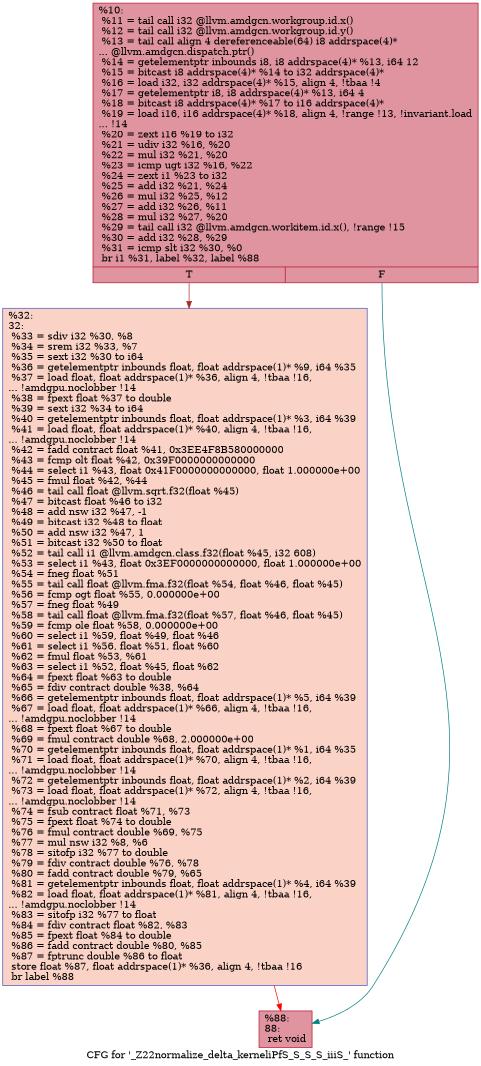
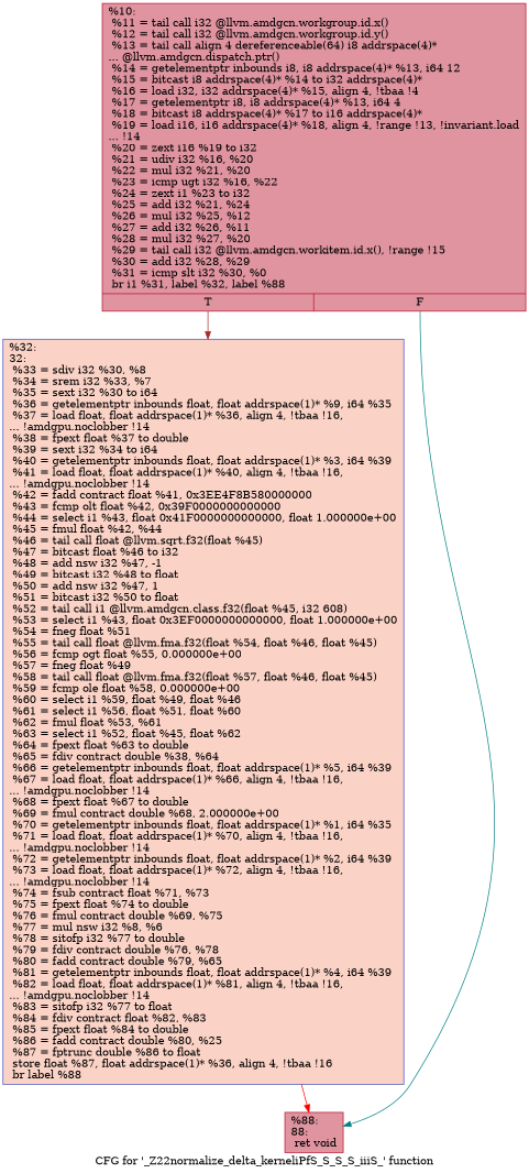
  digraph {
    label="CFG for '_Z22normalize_delta_kerneliPfS_S_S_S_iiiS_' function"
    node [color="#b70d28ff" fillcolor="#b70d2870" shape=record style=filled]
    n1 [label="{%10:\l  %11 = tail call i32 @llvm.amdgcn.workgroup.id.x()\l  %12 = tail call i32 @llvm.amdgcn.workgroup.id.y()\l  %13 = tail call align 4 dereferenceable(64) i8 addrspace(4)*\l... @llvm.amdgcn.dispatch.ptr()\l  %14 = getelementptr inbounds i8, i8 addrspace(4)* %13, i64 12\l  %15 = bitcast i8 addrspace(4)* %14 to i32 addrspace(4)*\l  %16 = load i32, i32 addrspace(4)* %15, align 4, !tbaa !4\l  %17 = getelementptr i8, i8 addrspace(4)* %13, i64 4\l  %18 = bitcast i8 addrspace(4)* %17 to i16 addrspace(4)*\l  %19 = load i16, i16 addrspace(4)* %18, align 4, !range !13, !invariant.load\l... !14\l  %20 = zext i16 %19 to i32\l  %21 = udiv i32 %16, %20\l  %22 = mul i32 %21, %20\l  %23 = icmp ugt i32 %16, %22\l  %24 = zext i1 %23 to i32\l  %25 = add i32 %21, %24\l  %26 = mul i32 %25, %12\l  %27 = add i32 %26, %11\l  %28 = mul i32 %27, %20\l  %29 = tail call i32 @llvm.amdgcn.workitem.id.x(), !range !15\l  %30 = add i32 %28, %29\l  %31 = icmp slt i32 %30, %0\l  br i1 %31, label %32, label %88\l|{<s0>T|<s1>F}}"]
-   n2 [color="#3d50c3ff" fillcolor="#f59c7d70" label="{%32:\l32:                                               \l  %33 = sdiv i32 %30, %8\l  %34 = srem i32 %33, %7\l  %35 = sext i32 %30 to i64\l  %36 = getelementptr inbounds float, float addrspace(1)* %9, i64 %35\l  %37 = load float, float addrspace(1)* %36, align 4, !tbaa !16,\l... !amdgpu.noclobber !14\l  %38 = fpext float %37 to double\l  %39 = sext i32 %34 to i64\l  %40 = getelementptr inbounds float, float addrspace(1)* %3, i64 %39\l  %41 = load float, float addrspace(1)* %40, align 4, !tbaa !16,\l... !amdgpu.noclobber !14\l  %42 = fadd contract float %41, 0x3EE4F8B580000000\l  %43 = fcmp olt float %42, 0x39F0000000000000\l  %44 = select i1 %43, float 0x41F0000000000000, float 1.000000e+00\l  %45 = fmul float %42, %44\l  %46 = tail call float @llvm.sqrt.f32(float %45)\l  %47 = bitcast float %46 to i32\l  %48 = add nsw i32 %47, -1\l  %49 = bitcast i32 %48 to float\l  %50 = add nsw i32 %47, 1\l  %51 = bitcast i32 %50 to float\l  %52 = tail call i1 @llvm.amdgcn.class.f32(float %45, i32 608)\l  %53 = select i1 %43, float 0x3EF0000000000000, float 1.000000e+00\l  %54 = fneg float %51\l  %55 = tail call float @llvm.fma.f32(float %54, float %46, float %45)\l  %56 = fcmp ogt float %55, 0.000000e+00\l  %57 = fneg float %49\l  %58 = tail call float @llvm.fma.f32(float %57, float %46, float %45)\l  %59 = fcmp ole float %58, 0.000000e+00\l  %60 = select i1 %59, float %49, float %46\l  %61 = select i1 %56, float %51, float %60\l  %62 = fmul float %53, %61\l  %63 = select i1 %52, float %45, float %62\l  %64 = fpext float %63 to double\l  %65 = fdiv contract double %38, %64\l  %66 = getelementptr inbounds float, float addrspace(1)* %5, i64 %39\l  %67 = load float, float addrspace(1)* %66, align 4, !tbaa !16,\l... !amdgpu.noclobber !14\l  %68 = fpext float %67 to double\l  %69 = fmul contract double %68, 2.000000e+00\l  %70 = getelementptr inbounds float, float addrspace(1)* %1, i64 %35\l  %71 = load float, float addrspace(1)* %70, align 4, !tbaa !16,\l... !amdgpu.noclobber !14\l  %72 = getelementptr inbounds float, float addrspace(1)* %2, i64 %39\l  %73 = load float, float addrspace(1)* %72, align 4, !tbaa !16,\l... !amdgpu.noclobber !14\l  %74 = fsub contract float %71, %73\l  %75 = fpext float %74 to double\l  %76 = fmul contract double %69, %75\l  %77 = mul nsw i32 %8, %6\l  %78 = sitofp i32 %77 to double\l  %79 = fdiv contract double %76, %78\l  %80 = fadd contract double %79, %65\l  %81 = getelementptr inbounds float, float addrspace(1)* %4, i64 %39\l  %82 = load float, float addrspace(1)* %81, align 4, !tbaa !16,\l... !amdgpu.noclobber !14\l  %83 = sitofp i32 %77 to float\l  %84 = fdiv contract float %82, %83\l  %85 = fpext float %84 to double\l  %86 = fadd contract double %80, %85\l  %87 = fptrunc double %86 to float\l  store float %87, float addrspace(1)* %36, align 4, !tbaa !16\l  br label %88\l}"]
+   n2 [color="#3d50c3ff" fillcolor="#f59c7d70" label="{%32:\l32:                                               \l  %33 = sdiv i32 %30, %8\l  %34 = srem i32 %33, %7\l  %35 = sext i32 %30 to i64\l  %36 = getelementptr inbounds float, float addrspace(1)* %9, i64 %35\l  %37 = load float, float addrspace(1)* %36, align 4, !tbaa !16,\l... !amdgpu.noclobber !14\l  %38 = fpext float %37 to double\l  %39 = sext i32 %34 to i64\l  %40 = getelementptr inbounds float, float addrspace(1)* %3, i64 %39\l  %41 = load float, float addrspace(1)* %40, align 4, !tbaa !16,\l... !amdgpu.noclobber !14\l  %42 = fadd contract float %41, 0x3EE4F8B580000000\l  %43 = fcmp olt float %42, 0x39F0000000000000\l  %44 = select i1 %43, float 0x41F0000000000000, float 1.000000e+00\l  %45 = fmul float %42, %44\l  %46 = tail call float @llvm.sqrt.f32(float %45)\l  %47 = bitcast float %46 to i32\l  %48 = add nsw i32 %47, -1\l  %49 = bitcast i32 %48 to float\l  %50 = add nsw i32 %47, 1\l  %51 = bitcast i32 %50 to float\l  %52 = tail call i1 @llvm.amdgcn.class.f32(float %45, i32 608)\l  %53 = select i1 %43, float 0x3EF0000000000000, float 1.000000e+00\l  %54 = fneg float %51\l  %55 = tail call float @llvm.fma.f32(float %54, float %46, float %45)\l  %56 = fcmp ogt float %55, 0.000000e+00\l  %57 = fneg float %49\l  %58 = tail call float @llvm.fma.f32(float %57, float %46, float %45)\l  %59 = fcmp ole float %58, 0.000000e+00\l  %60 = select i1 %59, float %49, float %46\l  %61 = select i1 %56, float %51, float %60\l  %62 = fmul float %53, %61\l  %63 = select i1 %52, float %45, float %62\l  %64 = fpext float %63 to double\l  %65 = fdiv contract double %38, %64\l  %66 = getelementptr inbounds float, float addrspace(1)* %5, i64 %39\l  %67 = load float, float addrspace(1)* %66, align 4, !tbaa !16,\l... !amdgpu.noclobber !14\l  %68 = fpext float %67 to double\l  %69 = fmul contract double %68, 2.000000e+00\l  %70 = getelementptr inbounds float, float addrspace(1)* %1, i64 %35\l  %71 = load float, float addrspace(1)* %70, align 4, !tbaa !16,\l... !amdgpu.noclobber !14\l  %72 = getelementptr inbounds float, float addrspace(1)* %2, i64 %39\l  %73 = load float, float addrspace(1)* %72, align 4, !tbaa !16,\l... !amdgpu.noclobber !14\l  %74 = fsub contract float %71, %73\l  %75 = fpext float %74 to double\l  %76 = fmul contract double %69, %75\l  %77 = mul nsw i32 %8, %6\l  %78 = sitofp i32 %77 to double\l  %79 = fdiv contract double %76, %78\l  %80 = fadd contract double %79, %65\l  %81 = getelementptr inbounds float, float addrspace(1)* %4, i64 %39\l  %82 = load float, float addrspace(1)* %81, align 4, !tbaa !16,\l... !amdgpu.noclobber !14\l  %83 = sitofp i32 %77 to float\l  %84 = fdiv contract float %82, %83\l  %85 = fpext float %84 to double\l  %86 = fadd contract double %80, %25\l  %87 = fptrunc double %86 to float\l  store float %87, float addrspace(1)* %36, align 4, !tbaa !16\l  br label %88\l}"]
    n3 [label="{%88:\l88:                                               \l  ret void\l}"]
    n1 -> n2 [tailport=s0 color=brown]
    n1 -> n3 [tailport=s1 color=teal]
    n2 -> n3 [color=red]
  }
